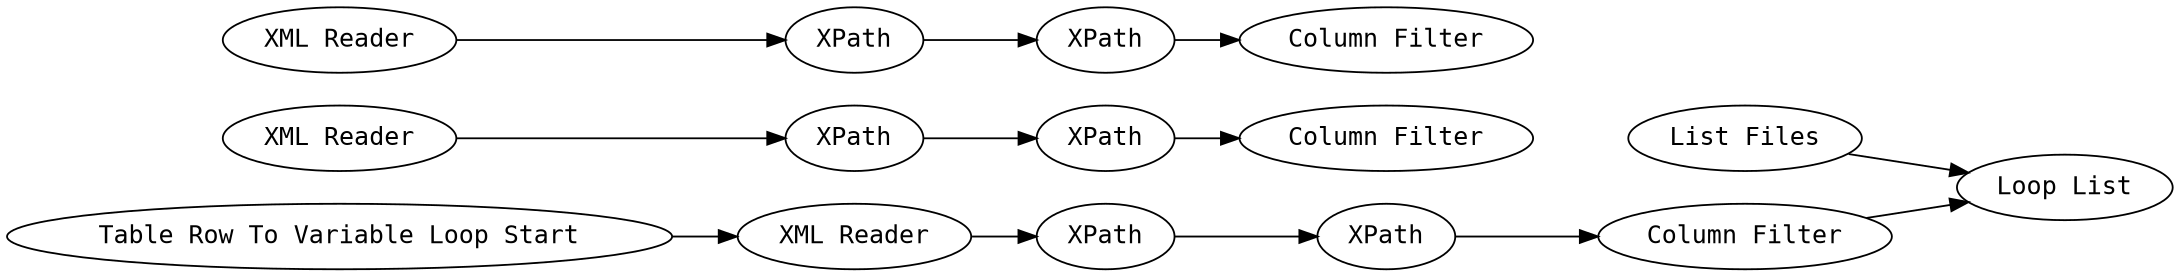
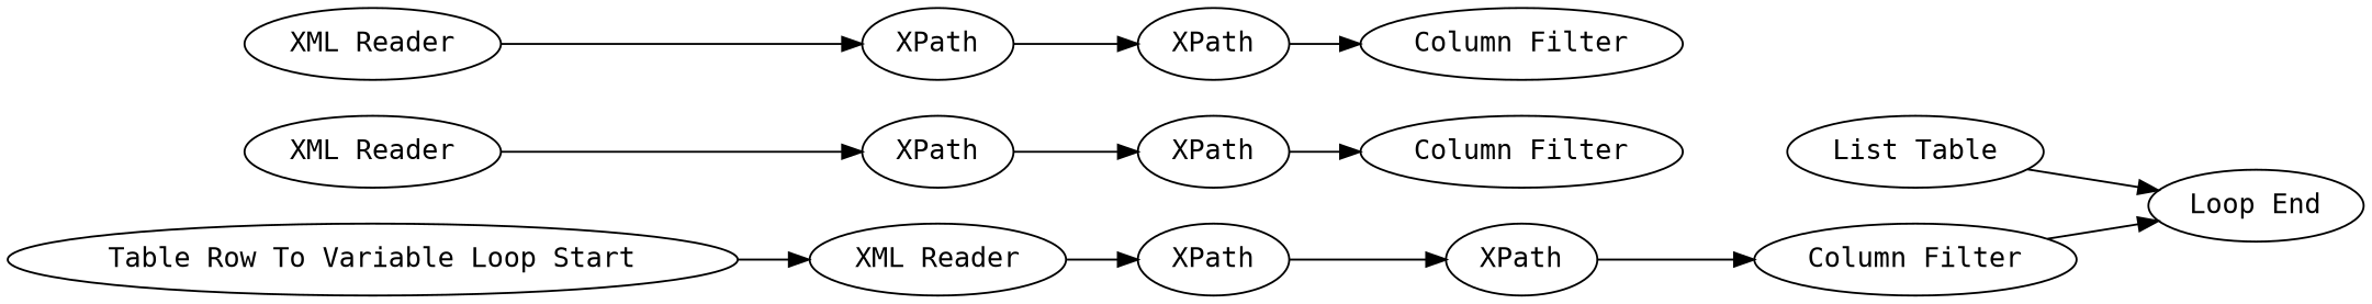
  digraph {
    fontname="DejaVu Sans Mono"
    rankdir=LR
    node [fontname="DejaVu Sans Mono"]
    edge [fontname="DejaVu Sans Mono"]
    n1 [label=XPath]
    n2 [label=XPath]
    n3 [label="Column Filter"]
-   n4 [label="Loop List"]
+   n4 [label="Loop End"]
    n5 [label=XPath]
    n6 [label=XPath]
    n7 [label="Column Filter"]
    n8 [label=XPath]
    n9 [label="Column Filter"]
    n10 [label="XML Reader"]
    n11 [label=XPath]
    n12 [label="Table Row To Variable Loop Start"]
    n13 [label="XML Reader"]
-   n14 [label="List Files"]
+   n14 [label="List Table"]
    n15 [label="XML Reader"]
    n1 -> n2
    n2 -> n3
    n3 -> n4
    n5 -> n6
    n6 -> n7
    n8 -> n9
    n10 -> n11
    n11 -> n8
    n12 -> n13
    n13 -> n1
    n14 -> n4
    n15 -> n5
  }
